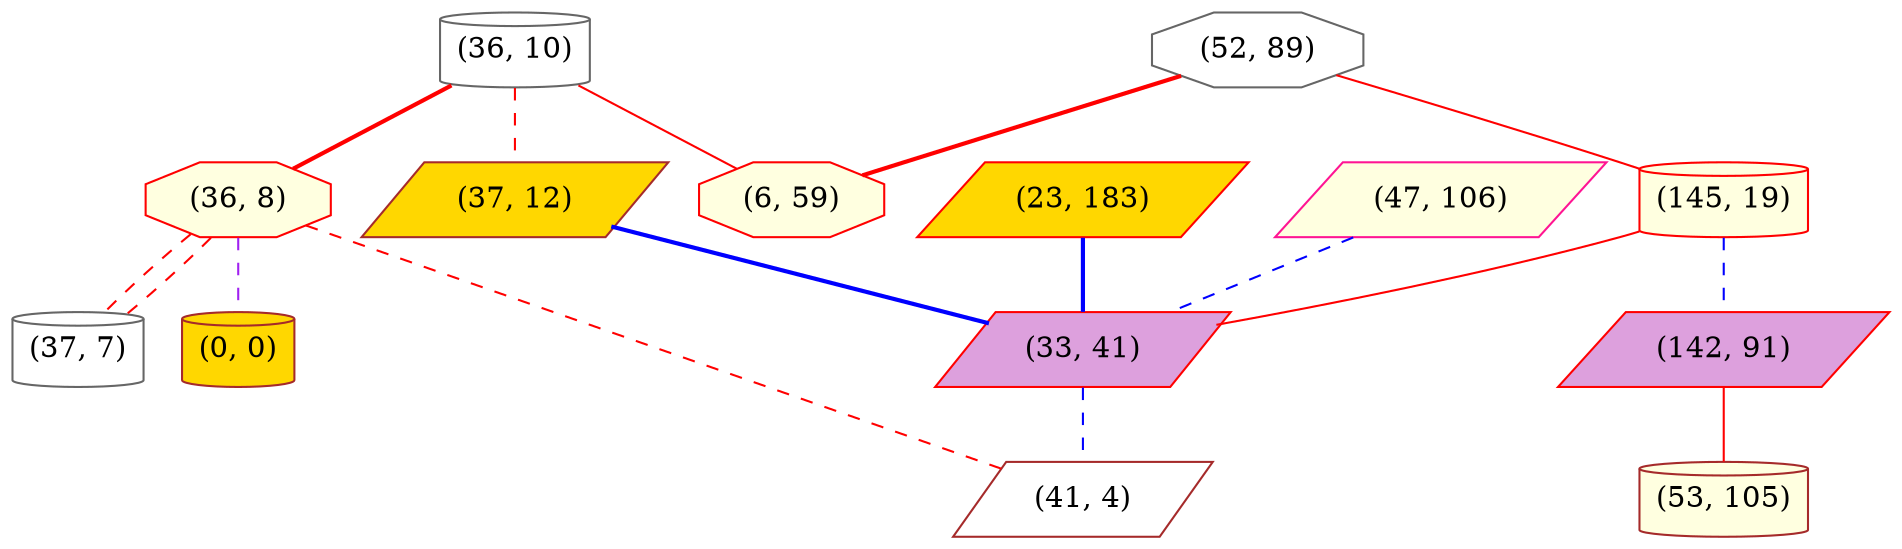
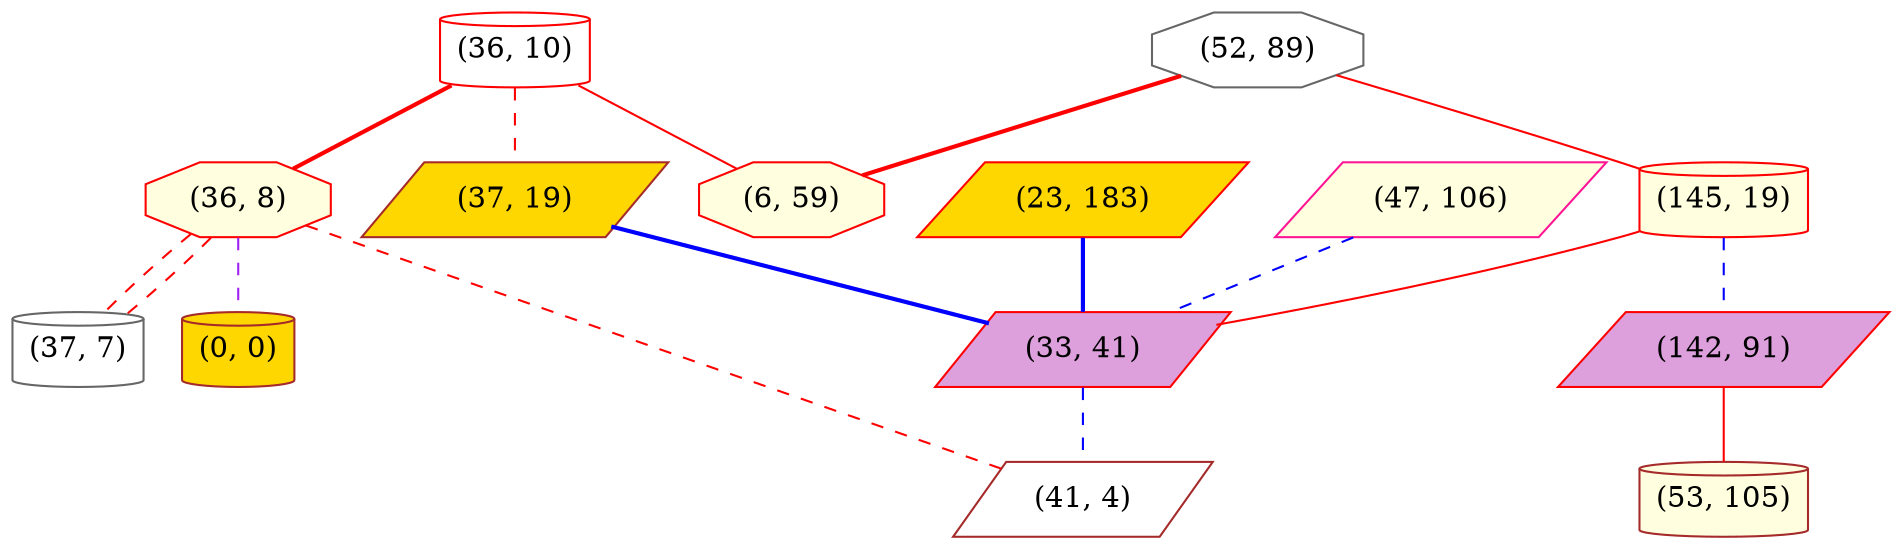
  graph {
    node [color=red fillcolor=lightyellow shape=parallelogram style=filled]
    edge [color=red style=dashed weight=1]
-   "(36, 10)" [color=gray40 fillcolor=white shape=cylinder]
+   "(36, 10)" [fillcolor=white shape=cylinder]
    "(36, 8)" [shape=octagon]
-   "(37, 12)" [color=brown fillcolor=gold]
+   "(37, 12)" [color=brown fillcolor=gold label="(37, 19)"]
    "(6, 59)" [shape=octagon]
    "(37, 7)" [color=gray40 fillcolor=white shape=cylinder]
    "(0, 0)" [color=brown fillcolor=gold shape=cylinder]
    "(41, 4)" [color=brown fillcolor=white]
    "(33, 41)" [fillcolor=plum]
    "(145, 19)" [shape=cylinder]
    "(142, 91)" [fillcolor=plum]
    "(53, 105)" [color=brown shape=cylinder]
    "(52, 89)" [color=gray40 fillcolor=white shape=octagon]
    "(23, 183)" [fillcolor=gold]
    "(47, 106)" [color=deeppink]
    "(36, 10)" -- "(36, 8)" [style=bold]
    "(36, 10)" -- "(37, 12)"
    "(36, 10)" -- "(6, 59)" [style=solid]
    "(36, 8)" -- "(37, 7)"
    "(36, 8)" -- "(37, 7)"
    "(36, 8)" -- "(0, 0)" [color=purple weight=4]
    "(36, 8)" -- "(41, 4)"
    "(37, 12)" -- "(33, 41)" [color=blue style=bold weight=3]
    "(33, 41)" -- "(41, 4)" [color=blue weight=3]
    "(145, 19)" -- "(33, 41)" [style=solid]
    "(145, 19)" -- "(142, 91)" [color=blue weight=3]
    "(142, 91)" -- "(53, 105)" [style=solid]
    "(52, 89)" -- "(6, 59)" [style=bold]
    "(52, 89)" -- "(145, 19)" [style=solid]
    "(23, 183)" -- "(33, 41)" [color=blue style=bold weight=3]
    "(47, 106)" -- "(33, 41)" [color=blue weight=3]
  }
